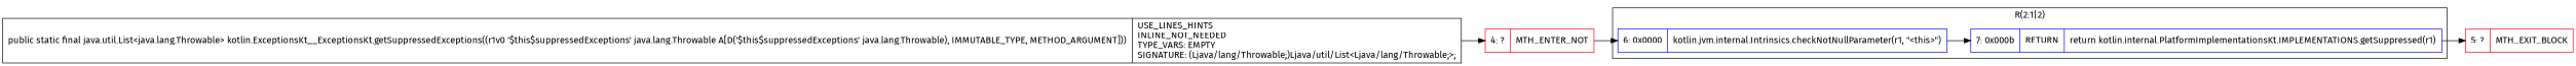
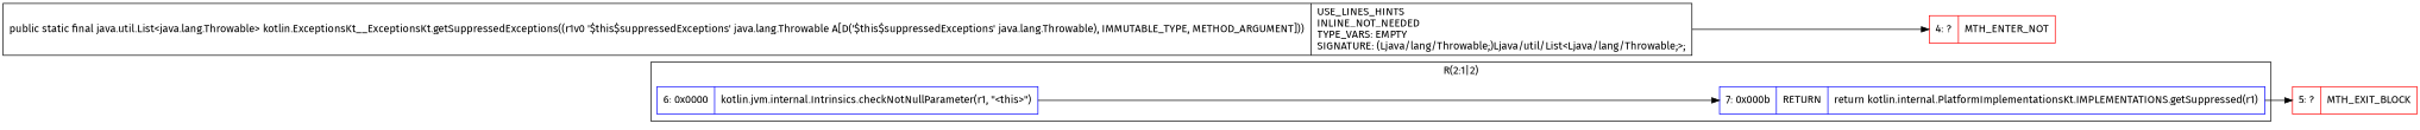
  digraph {
    fontname="Fira Sans"
    rankdir=LR
    node [color=blue fontname="Fira Sans" shape=record]
    edge [fontname="Fira Sans"]
    n1 [label="{6\:\ 0x0000|kotlin.jvm.internal.Intrinsics.checkNotNullParameter(r1, \"\<this\>\")\l}"]
    n2 [label="{7\:\ 0x000b|RETURN\l|return kotlin.internal.PlatformImplementationsKt.IMPLEMENTATIONS.getSuppressed(r1)\l}"]
    n3 [color=red label="{5\:\ ?|MTH_EXIT_BLOCK\l}"]
    n4 [color=red label="{4\:\ ?|MTH_ENTER_NOT\l}"]
    n5 [label="{public static final java.util.List\<java.lang.Throwable\> kotlin.ExceptionsKt__ExceptionsKt.getSuppressedExceptions((r1v0 '$this$suppressedExceptions' java.lang.Throwable A[D('$this$suppressedExceptions' java.lang.Throwable), IMMUTABLE_TYPE, METHOD_ARGUMENT]))  | USE_LINES_HINTS\lINLINE_NOT_NEEDED\lTYPE_VARS: EMPTY\lSIGNATURE: (Ljava\/lang\/Throwable;)Ljava\/util\/List\<Ljava\/lang\/Throwable;\>;\l}" color=""]
    subgraph cluster_1 {
      label="R(2:1|2)"
      n1
      n2
    }
    n1 -> n2
    n2 -> n3
-   n4 -> n1
    n5 -> n4
  }
